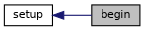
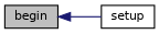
  digraph {
    rankdir=LR
    node [color=black fontname=Helvetica fontsize=10 shape=record style=filled]
    n1 [fillcolor=grey75 fontcolor=black height=0.2 label=begin width=0.4]
    n2 [fillcolor=white height=0.2 label=setup width=0.4]
-   n2 -> n1 [color=midnightblue dir=back fontname=Helvetica fontsize=10 labelfontname=Helvetica labelfontsize=10 style=solid]
+   n1 -> n2 [color=midnightblue dir=back fontname=Helvetica fontsize=10 labelfontname=Helvetica labelfontsize=10 style=solid]
  }
